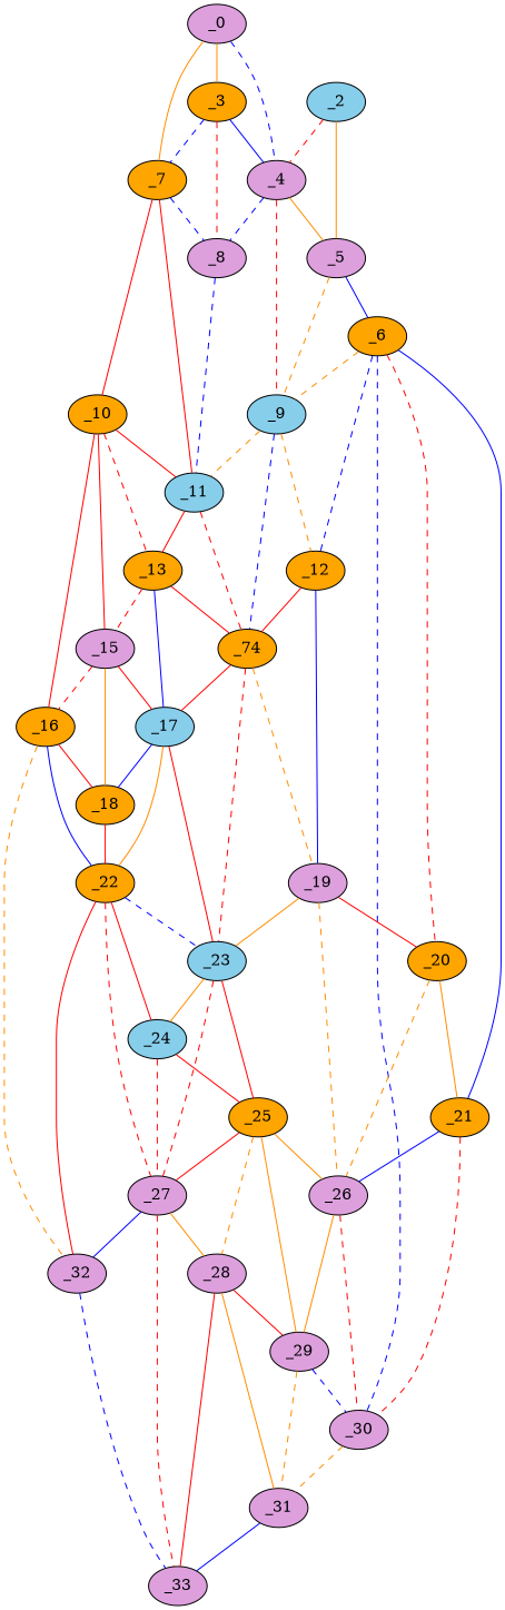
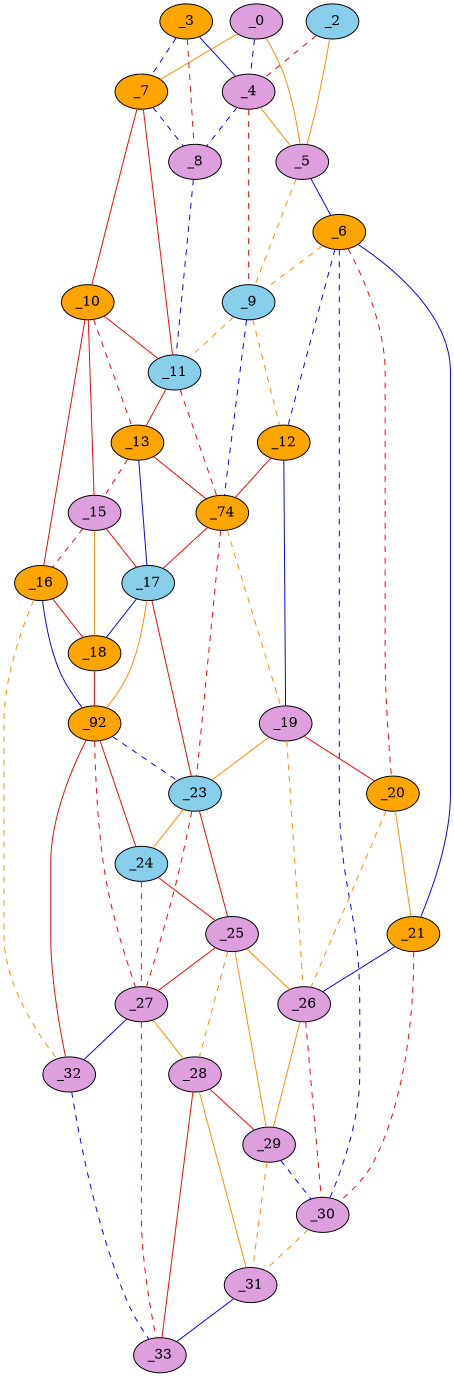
  graph {
    node [fillcolor=plum style=filled x=47 y=59]
    edge [color=red style=solid valence=2]
    _0 [x=20 y=61]
    _3 [fillcolor=orange x=37]
    _4 [x=38 y=65]
    _7 [fillcolor=orange y=44]
    _8 [y=55]
    _5 [x=40 y=89]
    _9 [fillcolor=skyblue x=51 y=63]
    _10 [fillcolor=orange x=58 y=43]
    _11 [fillcolor=skyblue x=58 y=48]
    _2 [fillcolor=skyblue x=24 y=82]
    _6 [fillcolor=orange x=45 y=91]
    _12 [fillcolor=orange x=67 y=63]
    n13 [fillcolor=orange label=_74 x=68 y=57]
    _16 [fillcolor=orange x=73 y=33]
    _13 [fillcolor=orange x=68 y=52]
    _15 [x=69 y=39]
    _18 [fillcolor=orange x=78 y=39]
-   _22 [fillcolor=orange x=89 y=38]
+   _22 [fillcolor=orange x=89 y=38 label=_92]
    _32 [x=122 y=32]
    _20 [fillcolor=orange x=80 y=80]
    _21 [fillcolor=orange x=81 y=84]
    _30 [x=119 y=78]
    _19 [x=79 y=70]
    _17 [fillcolor=skyblue x=73 y=48]
    _23 [fillcolor=skyblue x=91 y=61]
    _26 [x=100 y=78]
    _31 [x=121 y=68]
    _29 [x=109 y=69]
    _33 [x=123 y=48]
    _24 [fillcolor=skyblue x=97 y=39]
    _27 [x=105 y=38]
-   _25 [fillcolor=orange x=100]
+   _25 [x=100]
    _28 [x=106]
-   _0 -- _3 [color=darkorange]
+   _0 -- _5 [color=darkorange]
    _0 -- _4 [color=blue style=dashed valence=1]
    _0 -- _7 [color=darkorange valence=1]
    _3 -- _4 [color=blue]
    _3 -- _7 [color=blue style=dashed]
    _3 -- _8 [style=dashed]
    _4 -- _8 [color=blue style=dashed valence=1]
    _4 -- _5 [color=darkorange]
    _4 -- _9 [style=dashed]
    _7 -- _8 [color=blue style=dashed]
    _7 -- _10
    _7 -- _11 [valence=1]
    _8 -- _11 [color=blue style=dashed]
    _5 -- _9 [color=darkorange style=dashed]
    _5 -- _6 [color=blue valence=1]
    _9 -- _11 [color=darkorange style=dashed]
    _9 -- _12 [color=darkorange style=dashed]
    _9 -- n13 [color=blue style=dashed]
    _10 -- _11
    _10 -- _16 [valence=1]
    _10 -- _13 [style=dashed]
    _10 -- _15
    _11 -- n13 [style=dashed valence=1]
    _11 -- _13
    _2 -- _4 [style=dashed valence=1]
    _2 -- _5 [color=darkorange valence=1]
    _6 -- _9 [color=darkorange style=dashed valence=1]
    _6 -- _12 [color=blue style=dashed valence=1]
    _6 -- _20 [style=dashed]
    _6 -- _21 [color=blue valence=1]
    _6 -- _30 [color=blue style=dashed valence=1]
    _12 -- n13 [valence=1]
    _12 -- _19 [color=blue]
    n13 -- _19 [color=darkorange style=dashed]
    n13 -- _17
    n13 -- _23 [style=dashed valence=1]
    _16 -- _18 [valence=1]
    _16 -- _22 [color=blue]
    _16 -- _32 [color=darkorange style=dashed valence=1]
    _13 -- n13
    _13 -- _15 [style=dashed]
    _13 -- _17 [color=blue valence=1]
    _15 -- _16 [style=dashed]
    _15 -- _18 [color=darkorange]
    _15 -- _17 [valence=1]
    _18 -- _22
    _22 -- _32
    _22 -- _23 [color=blue style=dashed]
    _22 -- _24 [valence=1]
    _22 -- _27 [style=dashed]
    _32 -- _33 [color=blue style=dashed valence=1]
    _20 -- _21 [color=darkorange valence=1]
    _20 -- _26 [color=darkorange style=dashed valence=1]
    _21 -- _30 [style=dashed]
    _21 -- _26 [color=blue]
    _30 -- _31 [color=darkorange style=dashed valence=1]
    _19 -- _20
    _19 -- _23 [color=darkorange]
    _19 -- _26 [color=darkorange style=dashed valence=1]
    _17 -- _18 [color=blue valence=1]
    _17 -- _22 [color=darkorange]
    _17 -- _23 [valence=1]
    _23 -- _24 [color=darkorange valence=1]
    _23 -- _27 [style=dashed]
    _23 -- _25
    _26 -- _30 [style=dashed valence=1]
    _26 -- _29 [color=darkorange]
    _31 -- _33 [color=blue valence=1]
    _29 -- _30 [color=blue style=dashed]
    _29 -- _31 [color=darkorange style=dashed valence=1]
    _24 -- _27 [style=dashed]
    _24 -- _25
    _27 -- _32 [color=blue]
    _27 -- _33 [style=dashed valence=1]
    _27 -- _28 [color=darkorange]
    _25 -- _26 [color=darkorange]
    _25 -- _29 [color=darkorange]
    _25 -- _27 [valence=1]
    _25 -- _28 [color=darkorange style=dashed valence=1]
    _28 -- _31 [color=darkorange]
    _28 -- _29
    _28 -- _33
  }
